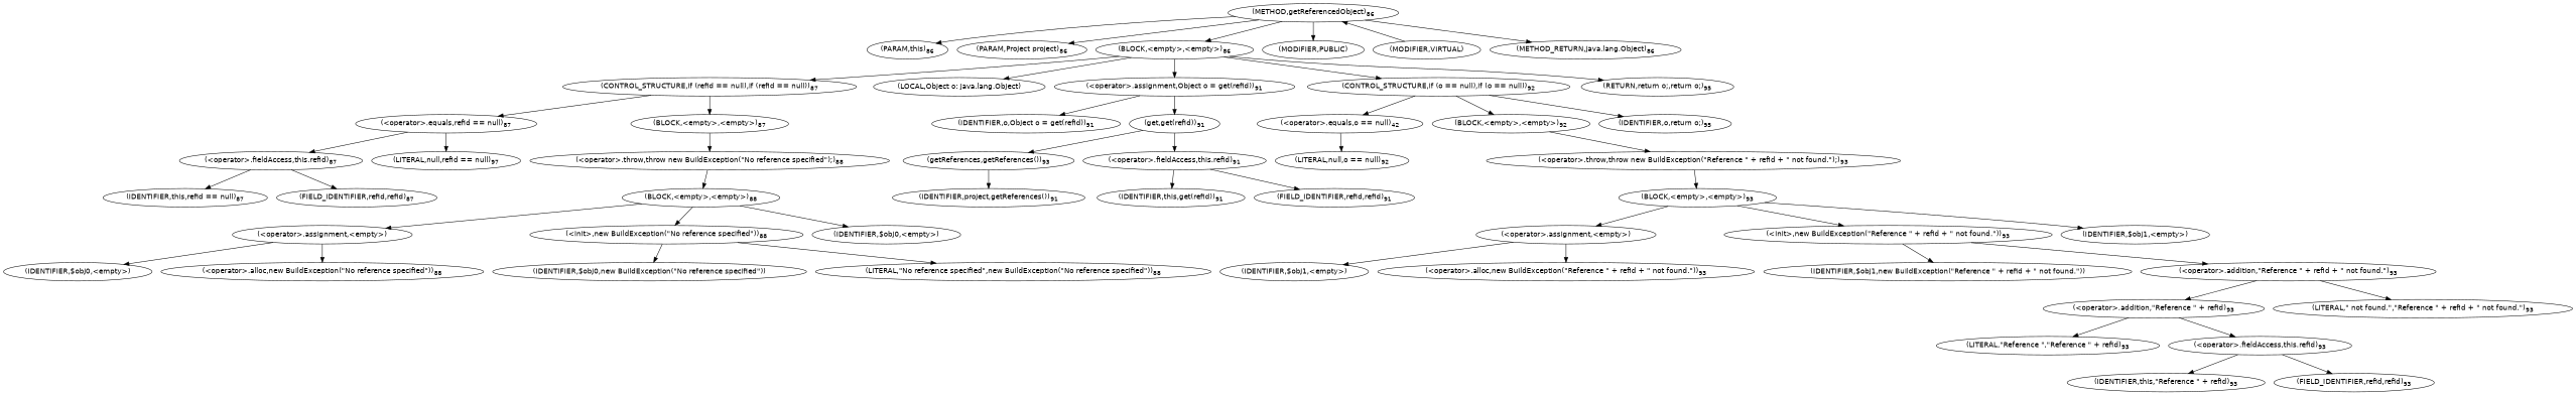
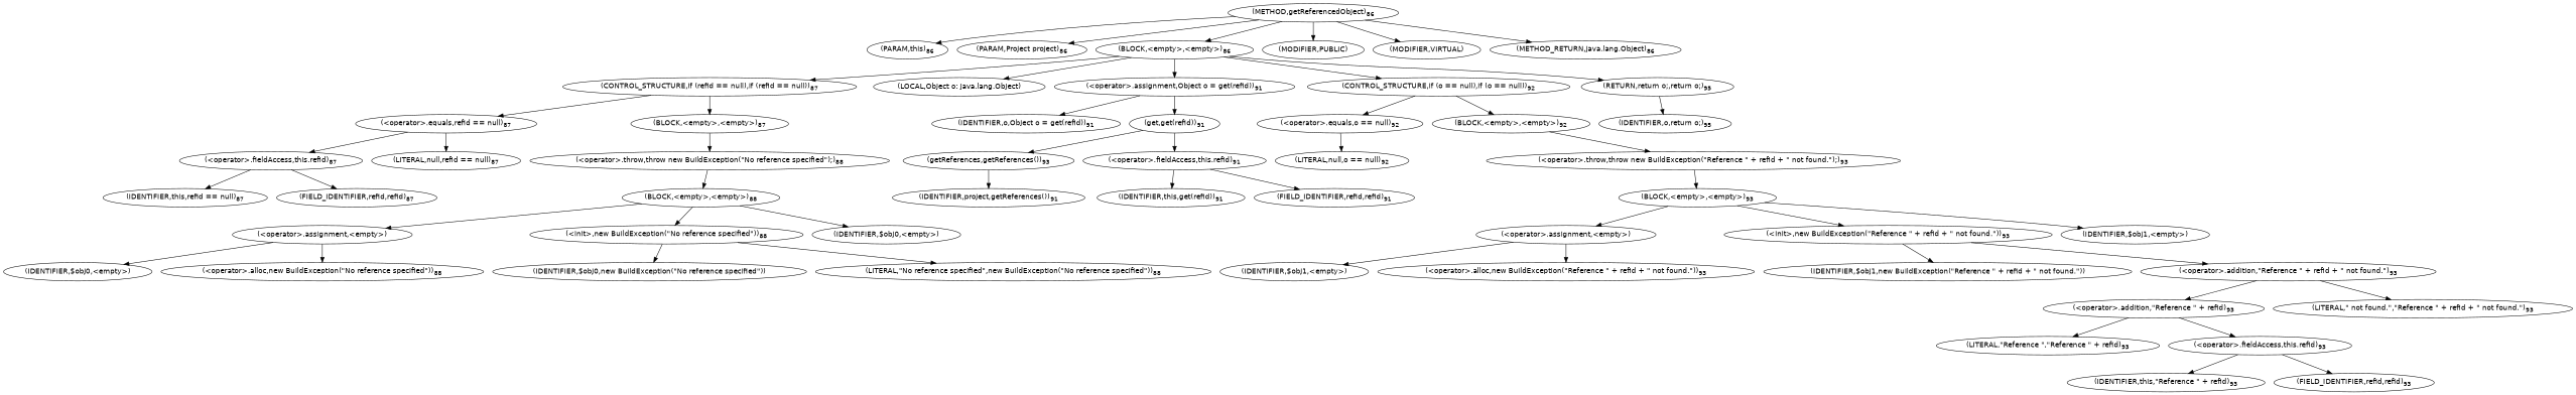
  digraph {
    fontname="DejaVu Sans"
    node [fontname="DejaVu Sans"]
    edge [fontname="DejaVu Sans"]
    n1 [label=<(METHOD,getReferencedObject)<SUB>86</SUB>>]
    n2 [label=<(PARAM,this)<SUB>86</SUB>>]
    n3 [label=<(PARAM,Project project)<SUB>86</SUB>>]
    n4 [label=<(BLOCK,&lt;empty&gt;,&lt;empty&gt;)<SUB>86</SUB>>]
    n5 [label=<(MODIFIER,PUBLIC)>]
    n6 [label=<(MODIFIER,VIRTUAL)>]
    n7 [label=<(METHOD_RETURN,java.lang.Object)<SUB>86</SUB>>]
    n8 [label=<(CONTROL_STRUCTURE,if (refid == null),if (refid == null))<SUB>87</SUB>>]
    n9 [label=<(LOCAL,Object o: java.lang.Object)>]
    n10 [label=<(&lt;operator&gt;.assignment,Object o = get(refid))<SUB>91</SUB>>]
    n11 [label=<(CONTROL_STRUCTURE,if (o == null),if (o == null))<SUB>92</SUB>>]
    n12 [label=<(RETURN,return o;,return o;)<SUB>95</SUB>>]
    n13 [label=<(&lt;operator&gt;.equals,refid == null)<SUB>87</SUB>>]
    n14 [label=<(BLOCK,&lt;empty&gt;,&lt;empty&gt;)<SUB>87</SUB>>]
    n15 [label=<(IDENTIFIER,o,Object o = get(refid))<SUB>91</SUB>>]
    n16 [label=<(get,get(refid))<SUB>91</SUB>>]
-   n17 [label=<(&lt;operator&gt;.equals,o == null)<SUB>42</SUB>>]
+   n17 [label=<(&lt;operator&gt;.equals,o == null)<SUB>92</SUB>>]
    n18 [label=<(BLOCK,&lt;empty&gt;,&lt;empty&gt;)<SUB>92</SUB>>]
    n19 [label=<(IDENTIFIER,o,return o;)<SUB>95</SUB>>]
    n20 [label=<(&lt;operator&gt;.fieldAccess,this.refid)<SUB>87</SUB>>]
-   n21 [label=<(LITERAL,null,refid == null)<SUB>97</SUB>>]
+   n21 [label=<(LITERAL,null,refid == null)<SUB>87</SUB>>]
    n22 [label=<(&lt;operator&gt;.throw,throw new BuildException(&quot;No reference specified&quot;);)<SUB>88</SUB>>]
    n23 [label=<(IDENTIFIER,this,refid == null)<SUB>87</SUB>>]
    n24 [label=<(FIELD_IDENTIFIER,refid,refid)<SUB>87</SUB>>]
    n25 [label=<(BLOCK,&lt;empty&gt;,&lt;empty&gt;)<SUB>88</SUB>>]
    n26 [label=<(&lt;operator&gt;.assignment,&lt;empty&gt;)>]
    n27 [label=<(&lt;init&gt;,new BuildException(&quot;No reference specified&quot;))<SUB>88</SUB>>]
    n28 [label=<(IDENTIFIER,$obj0,&lt;empty&gt;)>]
    n29 [label=<(IDENTIFIER,$obj0,&lt;empty&gt;)>]
    n30 [label=<(&lt;operator&gt;.alloc,new BuildException(&quot;No reference specified&quot;))<SUB>88</SUB>>]
    n31 [label=<(IDENTIFIER,$obj0,new BuildException(&quot;No reference specified&quot;))>]
    n32 [label=<(LITERAL,&quot;No reference specified&quot;,new BuildException(&quot;No reference specified&quot;))<SUB>88</SUB>>]
    n33 [label=<(getReferences,getReferences())<SUB>93</SUB>>]
    n34 [label=<(&lt;operator&gt;.fieldAccess,this.refid)<SUB>91</SUB>>]
    n35 [label=<(IDENTIFIER,project,getReferences())<SUB>91</SUB>>]
    n36 [label=<(IDENTIFIER,this,get(refid))<SUB>91</SUB>>]
    n37 [label=<(FIELD_IDENTIFIER,refid,refid)<SUB>91</SUB>>]
    n38 [label=<(LITERAL,null,o == null)<SUB>92</SUB>>]
    n39 [label=<(&lt;operator&gt;.throw,throw new BuildException(&quot;Reference &quot; + refid + &quot; not found.&quot;);)<SUB>93</SUB>>]
    n40 [label=<(BLOCK,&lt;empty&gt;,&lt;empty&gt;)<SUB>93</SUB>>]
    n41 [label=<(&lt;operator&gt;.assignment,&lt;empty&gt;)>]
    n42 [label=<(&lt;init&gt;,new BuildException(&quot;Reference &quot; + refid + &quot; not found.&quot;))<SUB>93</SUB>>]
    n43 [label=<(IDENTIFIER,$obj1,&lt;empty&gt;)>]
    n44 [label=<(IDENTIFIER,$obj1,&lt;empty&gt;)>]
    n45 [label=<(&lt;operator&gt;.alloc,new BuildException(&quot;Reference &quot; + refid + &quot; not found.&quot;))<SUB>93</SUB>>]
    n46 [label=<(IDENTIFIER,$obj1,new BuildException(&quot;Reference &quot; + refid + &quot; not found.&quot;))>]
    n47 [label=<(&lt;operator&gt;.addition,&quot;Reference &quot; + refid + &quot; not found.&quot;)<SUB>93</SUB>>]
    n48 [label=<(&lt;operator&gt;.addition,&quot;Reference &quot; + refid)<SUB>93</SUB>>]
    n49 [label=<(LITERAL,&quot; not found.&quot;,&quot;Reference &quot; + refid + &quot; not found.&quot;)<SUB>93</SUB>>]
    n50 [label=<(LITERAL,&quot;Reference &quot;,&quot;Reference &quot; + refid)<SUB>93</SUB>>]
    n51 [label=<(&lt;operator&gt;.fieldAccess,this.refid)<SUB>93</SUB>>]
    n52 [label=<(IDENTIFIER,this,&quot;Reference &quot; + refid)<SUB>93</SUB>>]
    n53 [label=<(FIELD_IDENTIFIER,refid,refid)<SUB>93</SUB>>]
    n1 -> n2
    n1 -> n3
    n1 -> n4
    n1 -> n5
-   n6 -> n1
+   n1 -> n6
    n1 -> n7
    n4 -> n8
    n4 -> n9
    n4 -> n10
    n4 -> n11
    n4 -> n12
    n8 -> n13
    n8 -> n14
    n10 -> n15
    n10 -> n16
    n11 -> n17
    n11 -> n18
-   n11 -> n19
+   n12 -> n19
    n13 -> n20
    n13 -> n21
    n14 -> n22
    n16 -> n33
    n16 -> n34
    n17 -> n38
    n18 -> n39
    n20 -> n23
    n20 -> n24
    n22 -> n25
    n25 -> n26
    n25 -> n27
    n25 -> n28
    n26 -> n29
    n26 -> n30
    n27 -> n31
    n27 -> n32
    n33 -> n35
    n34 -> n36
    n34 -> n37
    n39 -> n40
    n40 -> n41
    n40 -> n42
    n40 -> n43
    n41 -> n44
    n41 -> n45
    n42 -> n46
    n42 -> n47
    n47 -> n48
    n47 -> n49
    n48 -> n50
    n48 -> n51
    n51 -> n52
    n51 -> n53
  }
